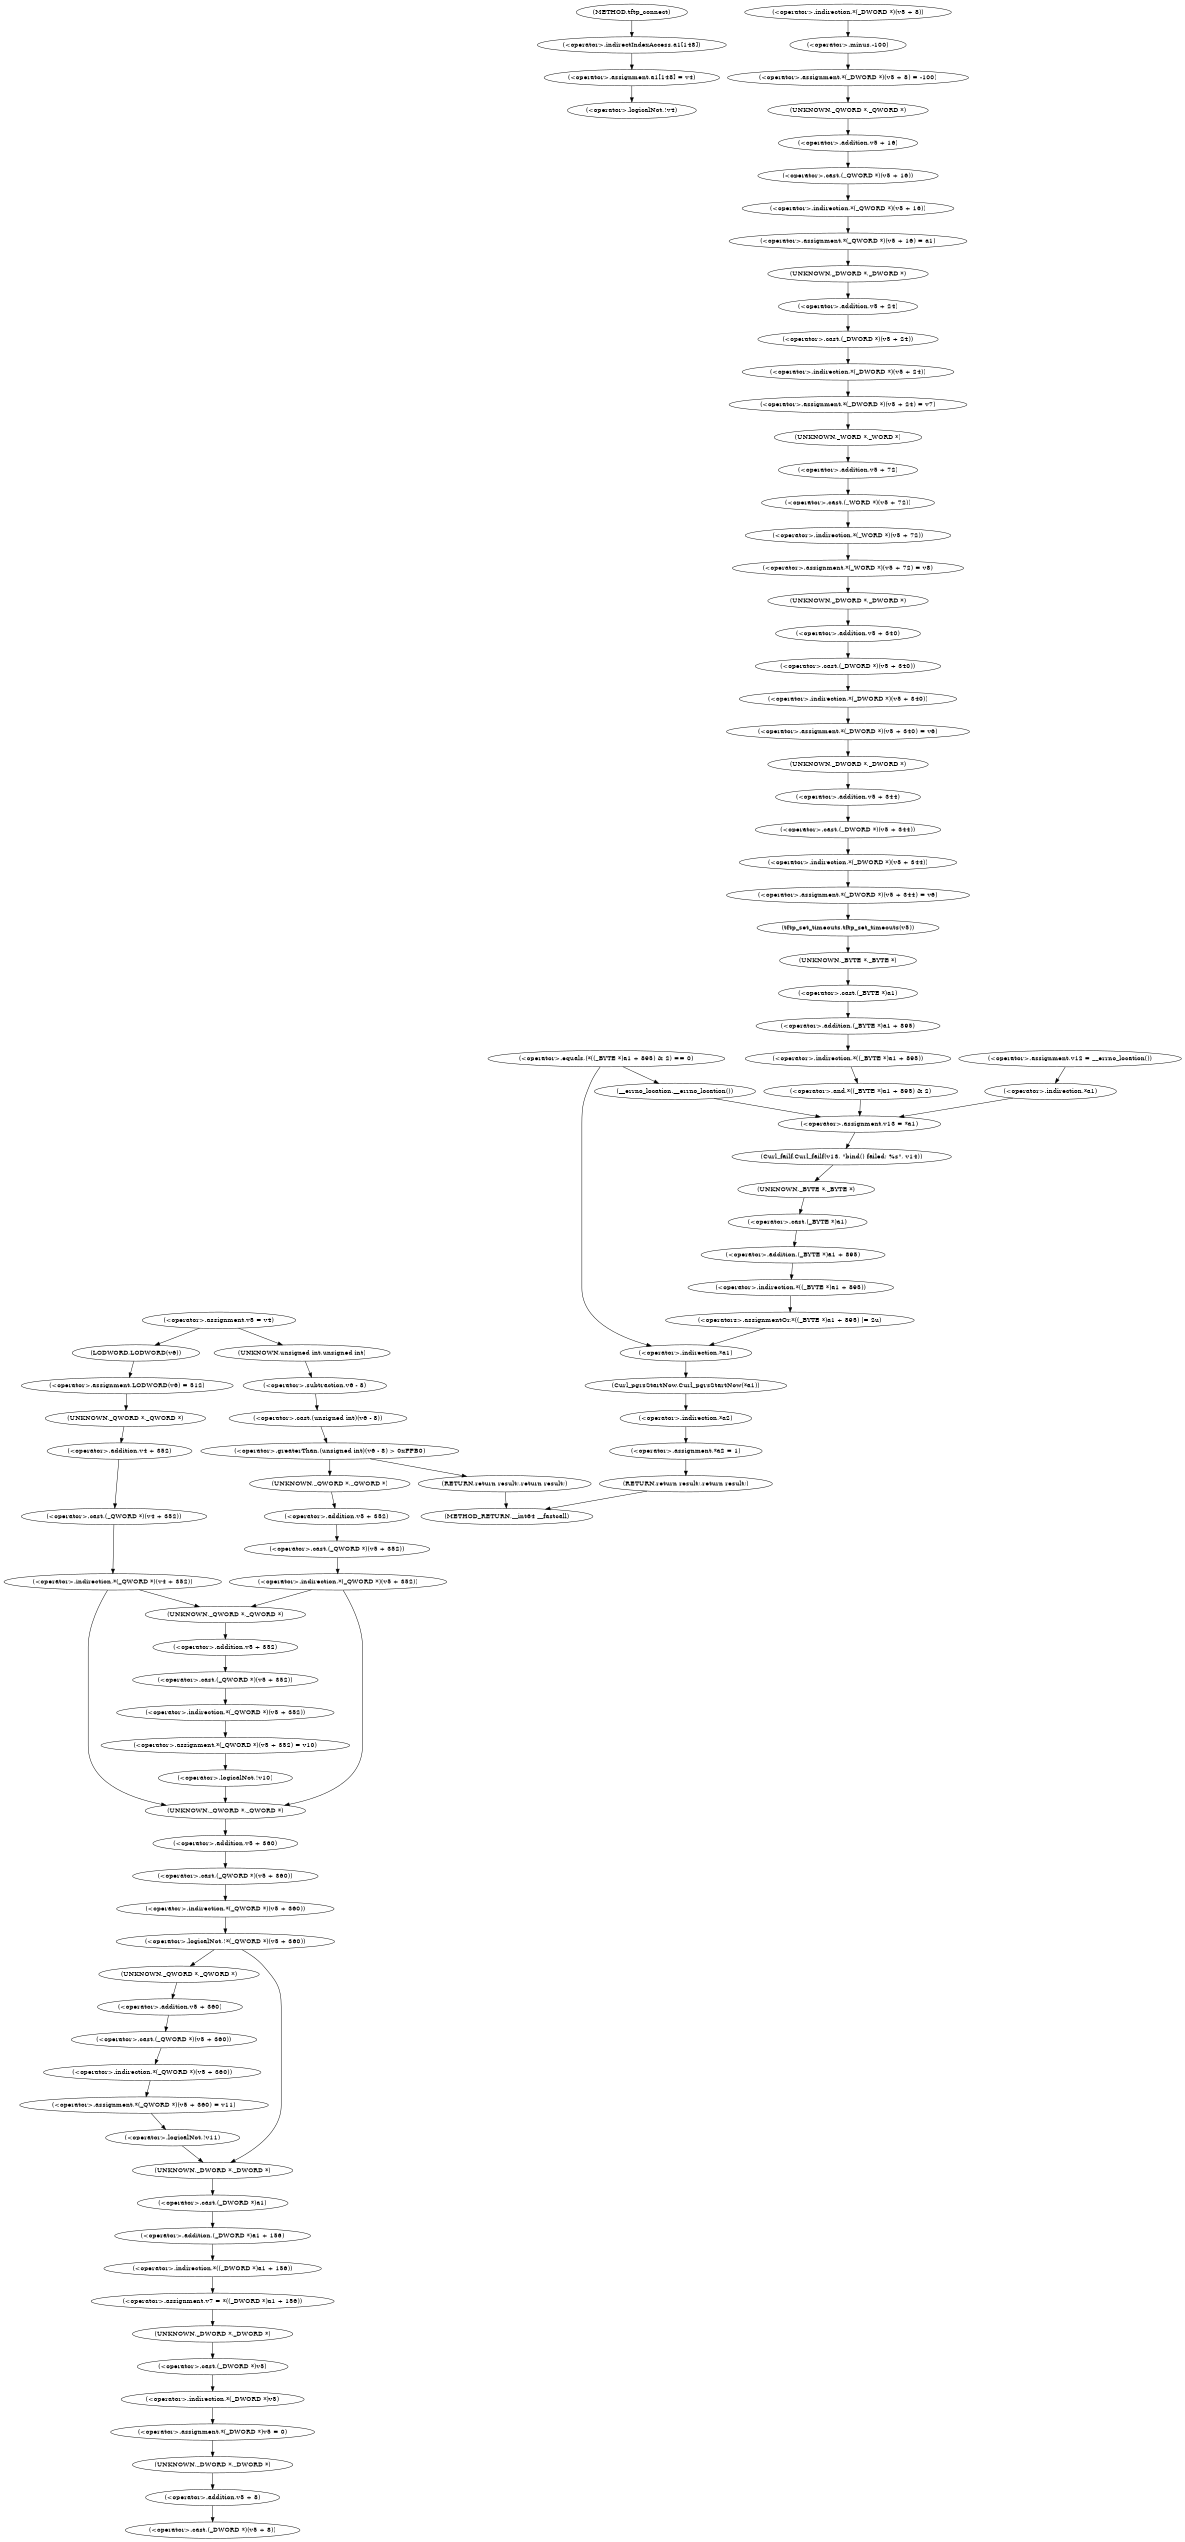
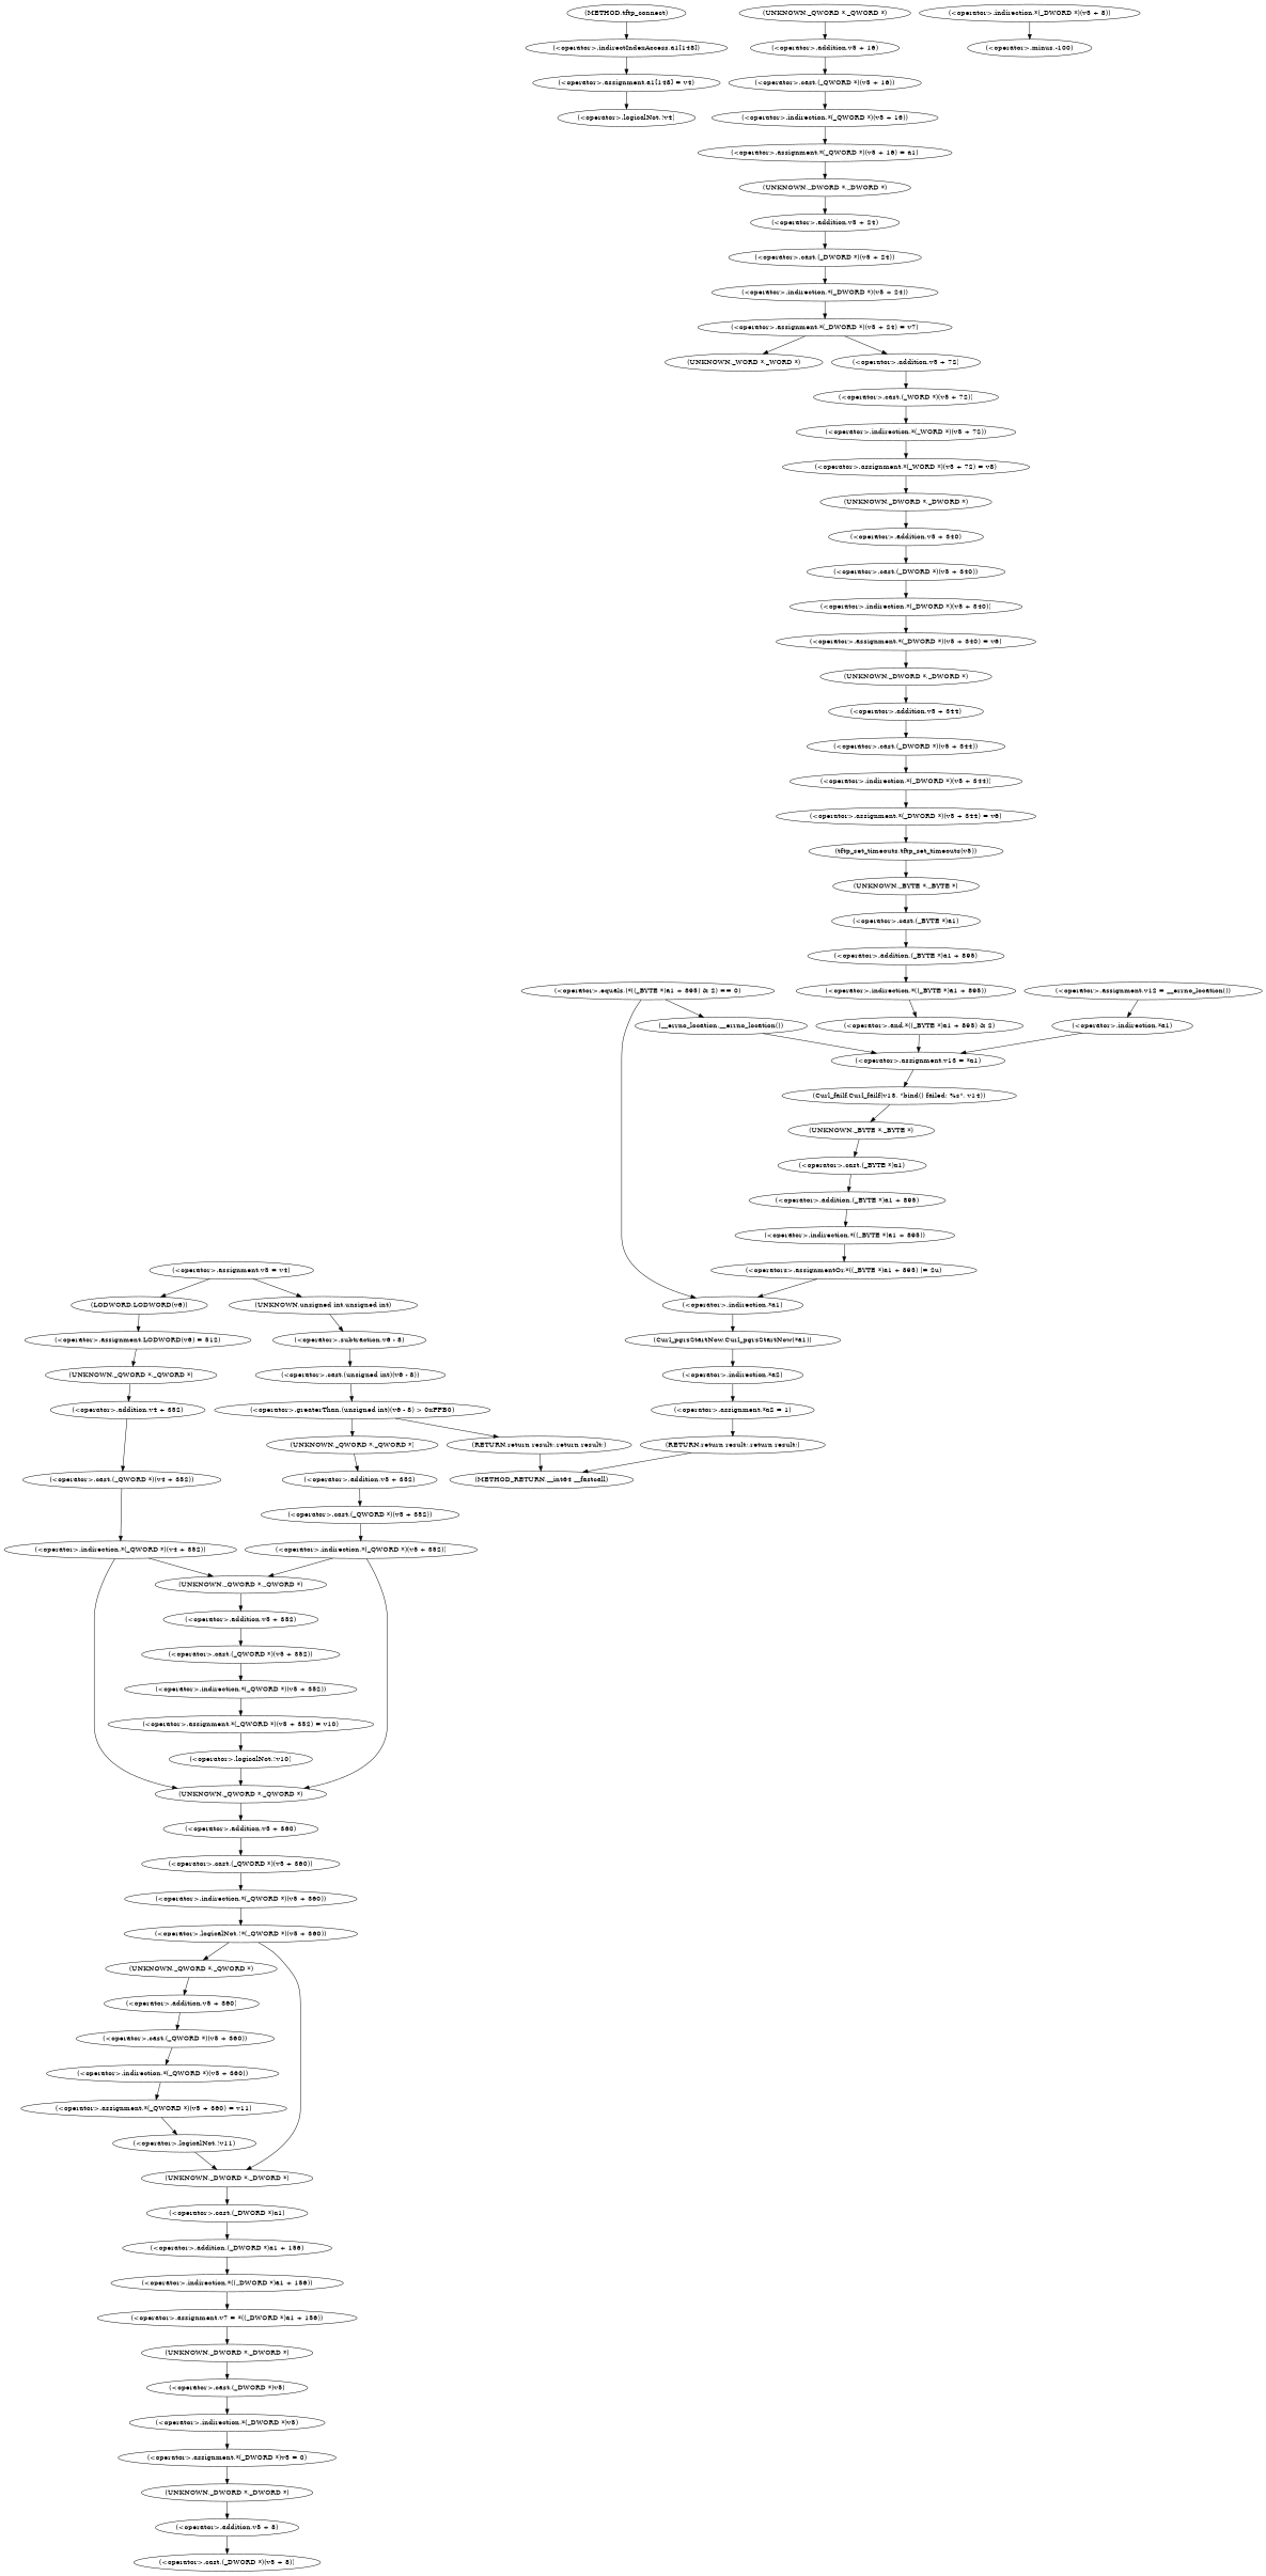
  digraph {
    n1 [label="(<operator>.assignment,a1[148] = v4)"]
    n2 [label="(<operator>.logicalNot,!v4)"]
    n3 [label="(<operator>.indirectIndexAccess,a1[148])"]
    n4 [label="(<operator>.assignment,v5 = v4)"]
    n5 [label="(UNKNOWN,unsigned int,unsigned int)"]
    n6 [label="(LODWORD,LODWORD(v6))"]
    n7 [label="(<operator>.subtraction,v6 - 8)"]
    n8 [label="(<operator>.assignment,LODWORD(v6) = 512)"]
    n9 [label="(<operator>.greaterThan,(unsigned int)(v6 - 8) > 0xFFB0)"]
    n10 [label="(RETURN,return result;,return result;)"]
    n11 [label="(UNKNOWN,_QWORD *,_QWORD *)"]
    n12 [label="(METHOD_RETURN,__int64 __fastcall)"]
    n13 [label="(<operator>.addition,v5 + 352)"]
    n14 [label="(<operator>.cast,(unsigned int)(v6 - 8))"]
    n15 [label="(<operator>.indirection,*(_QWORD *)(v5 + 352))"]
    n16 [label="(UNKNOWN,_QWORD *,_QWORD *)"]
    n17 [label="(UNKNOWN,_QWORD *,_QWORD *)"]
    n18 [label="(<operator>.addition,v5 + 352)"]
    n19 [label="(<operator>.addition,v5 + 360)"]
    n20 [label="(<operator>.cast,(_QWORD *)(v5 + 352))"]
    n21 [label="(UNKNOWN,_QWORD *,_QWORD *)"]
    n22 [label="(<operator>.addition,v4 + 352)"]
    n23 [label="(<operator>.indirection,*(_QWORD *)(v4 + 352))"]
    n24 [label="(<operator>.cast,(_QWORD *)(v4 + 352))"]
    n25 [label="(<operator>.assignment,*(_QWORD *)(v5 + 352) = v10)"]
    n26 [label="(<operator>.logicalNot,!v10)"]
    n27 [label="(<operator>.indirection,*(_QWORD *)(v5 + 352))"]
    n28 [label="(<operator>.cast,(_QWORD *)(v5 + 352))"]
    n29 [label="(<operator>.logicalNot,!*(_QWORD *)(v5 + 360))"]
    n30 [label="(UNKNOWN,_QWORD *,_QWORD *)"]
    n31 [label="(UNKNOWN,_DWORD *,_DWORD *)"]
    n32 [label="(<operator>.addition,v5 + 360)"]
    n33 [label="(<operator>.cast,(_DWORD *)a1)"]
    n34 [label="(<operator>.indirection,*(_QWORD *)(v5 + 360))"]
    n35 [label="(<operator>.cast,(_QWORD *)(v5 + 360))"]
    n36 [label="(<operator>.assignment,*(_QWORD *)(v5 + 360) = v11)"]
    n37 [label="(<operator>.logicalNot,!v11)"]
    n38 [label="(<operator>.indirection,*(_QWORD *)(v5 + 360))"]
    n39 [label="(<operator>.cast,(_QWORD *)(v5 + 360))"]
    n40 [label="(<operator>.assignment,v7 = *((_DWORD *)a1 + 156))"]
    n41 [label="(UNKNOWN,_DWORD *,_DWORD *)"]
    n42 [label="(<operator>.cast,(_DWORD *)v5)"]
    n43 [label="(<operator>.indirection,*((_DWORD *)a1 + 156))"]
    n44 [label="(<operator>.addition,(_DWORD *)a1 + 156)"]
    n45 [label="(<operator>.assignment,*(_DWORD *)v5 = 0)"]
    n46 [label="(UNKNOWN,_DWORD *,_DWORD *)"]
    n47 [label="(<operator>.addition,v5 + 8)"]
    n48 [label="(<operator>.indirection,*(_DWORD *)v5)"]
-   n49 [label="(<operator>.assignment,*(_DWORD *)(v5 + 8) = -100)"]
    n50 [label="(UNKNOWN,_QWORD *,_QWORD *)"]
    n51 [label="(<operator>.addition,v5 + 16)"]
    n52 [label="(<operator>.indirection,*(_DWORD *)(v5 + 8))"]
    n53 [label="(<operator>.minus,-100)"]
    n54 [label="(<operator>.cast,(_DWORD *)(v5 + 8))"]
    n55 [label="(<operator>.assignment,*(_QWORD *)(v5 + 16) = a1)"]
    n56 [label="(UNKNOWN,_DWORD *,_DWORD *)"]
    n57 [label="(<operator>.addition,v5 + 24)"]
    n58 [label="(<operator>.indirection,*(_QWORD *)(v5 + 16))"]
    n59 [label="(<operator>.cast,(_QWORD *)(v5 + 16))"]
    n60 [label="(<operator>.assignment,*(_DWORD *)(v5 + 24) = v7)"]
    n61 [label="(UNKNOWN,_WORD *,_WORD *)"]
    n62 [label="(<operator>.addition,v5 + 72)"]
    n63 [label="(<operator>.indirection,*(_DWORD *)(v5 + 24))"]
    n64 [label="(<operator>.cast,(_DWORD *)(v5 + 24))"]
    n65 [label="(<operator>.assignment,*(_WORD *)(v5 + 72) = v8)"]
    n66 [label="(UNKNOWN,_DWORD *,_DWORD *)"]
    n67 [label="(<operator>.addition,v5 + 340)"]
    n68 [label="(<operator>.indirection,*(_WORD *)(v5 + 72))"]
    n69 [label="(<operator>.cast,(_WORD *)(v5 + 72))"]
    n70 [label="(<operator>.assignment,*(_DWORD *)(v5 + 340) = v6)"]
    n71 [label="(UNKNOWN,_DWORD *,_DWORD *)"]
    n72 [label="(<operator>.addition,v5 + 344)"]
    n73 [label="(<operator>.indirection,*(_DWORD *)(v5 + 340))"]
    n74 [label="(<operator>.cast,(_DWORD *)(v5 + 340))"]
    n75 [label="(<operator>.assignment,*(_DWORD *)(v5 + 344) = v6)"]
    n76 [label="(tftp_set_timeouts,tftp_set_timeouts(v5))"]
    n77 [label="(UNKNOWN,_BYTE *,_BYTE *)"]
    n78 [label="(<operator>.indirection,*(_DWORD *)(v5 + 344))"]
    n79 [label="(<operator>.cast,(_DWORD *)(v5 + 344))"]
    n80 [label="(<operator>.cast,(_BYTE *)a1)"]
    n81 [label="(<operator>.equals,(*((_BYTE *)a1 + 895) & 2) == 0)"]
    n82 [label="(__errno_location,__errno_location())"]
    n83 [label="(<operator>.indirection,*a1)"]
    n84 [label="(<operator>.assignment,v13 = *a1)"]
    n85 [label="(Curl_pgrsStartNow,Curl_pgrsStartNow(*a1))"]
    n86 [label="(<operator>.and,*((_BYTE *)a1 + 895) & 2)"]
    n87 [label="(<operator>.indirection,*((_BYTE *)a1 + 895))"]
    n88 [label="(<operator>.addition,(_BYTE *)a1 + 895)"]
    n89 [label="(<operator>.assignment,v12 = __errno_location())"]
    n90 [label="(<operator>.indirection,*a1)"]
    n91 [label="(Curl_failf,Curl_failf(v13, \"bind() failed; %s\", v14))"]
    n92 [label="(UNKNOWN,_BYTE *,_BYTE *)"]
    n93 [label="(<operator>.cast,(_BYTE *)a1)"]
    n94 [label="(<operators>.assignmentOr,*((_BYTE *)a1 + 895) |= 2u)"]
    n95 [label="(<operator>.indirection,*((_BYTE *)a1 + 895))"]
    n96 [label="(<operator>.addition,(_BYTE *)a1 + 895)"]
    n97 [label="(<operator>.indirection,*a2)"]
    n98 [label="(<operator>.assignment,*a2 = 1)"]
    n99 [label="(RETURN,return result;,return result;)"]
    n100 [label="(METHOD,tftp_connect)"]
    n1 -> n2
    n3 -> n1
    n4 -> n5
    n4 -> n6
    n5 -> n7
    n6 -> n8
    n7 -> n14
    n8 -> n21
    n9 -> n10
    n9 -> n11
    n10 -> n12
    n11 -> n13
    n13 -> n20
    n14 -> n9
    n15 -> n16
    n15 -> n17
    n16 -> n18
    n17 -> n19
    n18 -> n28
    n19 -> n35
    n20 -> n15
    n21 -> n22
    n22 -> n24
    n23 -> n16
    n23 -> n17
    n24 -> n23
    n25 -> n26
    n26 -> n17
    n27 -> n25
    n28 -> n27
    n29 -> n30
    n29 -> n31
    n30 -> n32
    n31 -> n33
    n32 -> n39
    n33 -> n44
    n34 -> n29
    n35 -> n34
    n36 -> n37
    n37 -> n31
    n38 -> n36
    n39 -> n38
    n40 -> n41
    n41 -> n42
    n42 -> n48
    n43 -> n40
    n44 -> n43
    n45 -> n46
    n46 -> n47
    n47 -> n54
    n48 -> n45
-   n49 -> n50
    n50 -> n51
    n51 -> n59
    n52 -> n53
-   n53 -> n49
    n55 -> n56
    n56 -> n57
    n57 -> n64
    n58 -> n55
    n59 -> n58
    n60 -> n61
-   n61 -> n62
+   n60 -> n62
    n62 -> n69
    n63 -> n60
    n64 -> n63
    n65 -> n66
    n66 -> n67
    n67 -> n74
    n68 -> n65
    n69 -> n68
    n70 -> n71
    n71 -> n72
    n72 -> n79
    n73 -> n70
    n74 -> n73
    n75 -> n76
    n76 -> n77
    n77 -> n80
    n78 -> n75
    n79 -> n78
    n80 -> n88
    n81 -> n82
    n81 -> n83
    n82 -> n84
    n83 -> n85
    n84 -> n91
    n85 -> n97
    n86 -> n84
    n87 -> n86
    n88 -> n87
    n89 -> n90
    n90 -> n84
    n91 -> n92
    n92 -> n93
    n93 -> n96
    n94 -> n83
    n95 -> n94
    n96 -> n95
    n97 -> n98
    n98 -> n99
    n99 -> n12
    n100 -> n3
  }
